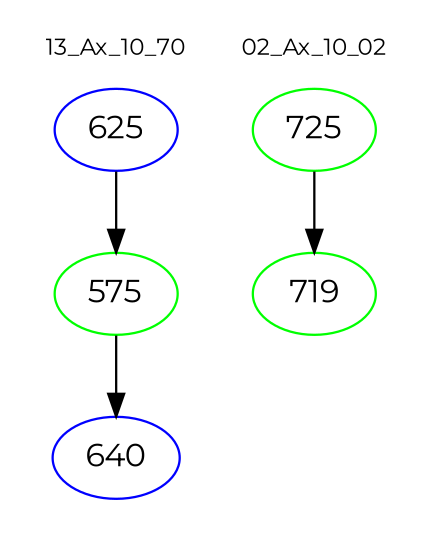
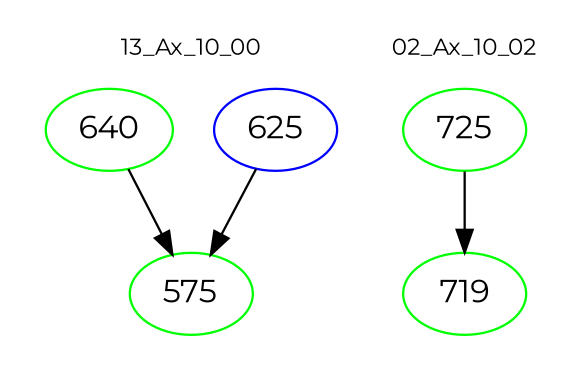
  digraph {
    fontname=Montserrat
    node [color=green fontname=Montserrat]
    edge [color=black fontname=Montserrat]
    n1 [color=blue label=625]
    n2 [label=575]
-   n3 [color=blue label=640]
+   n3 [label=640]
    n4 [label=725]
    n5 [label=719]
    subgraph cluster_1 {
      color=white
      fontsize=10
-     label="13_Ax_10_70"
+     label="13_Ax_10_00"
      n1
      n2
      n3
    }
    subgraph cluster_2 {
      color=white
      fontsize=10
      label="02_Ax_10_02"
      n4
      n5
    }
    n1 -> n2
-   n2 -> n3
+   n3 -> n2
    n4 -> n5
  }
